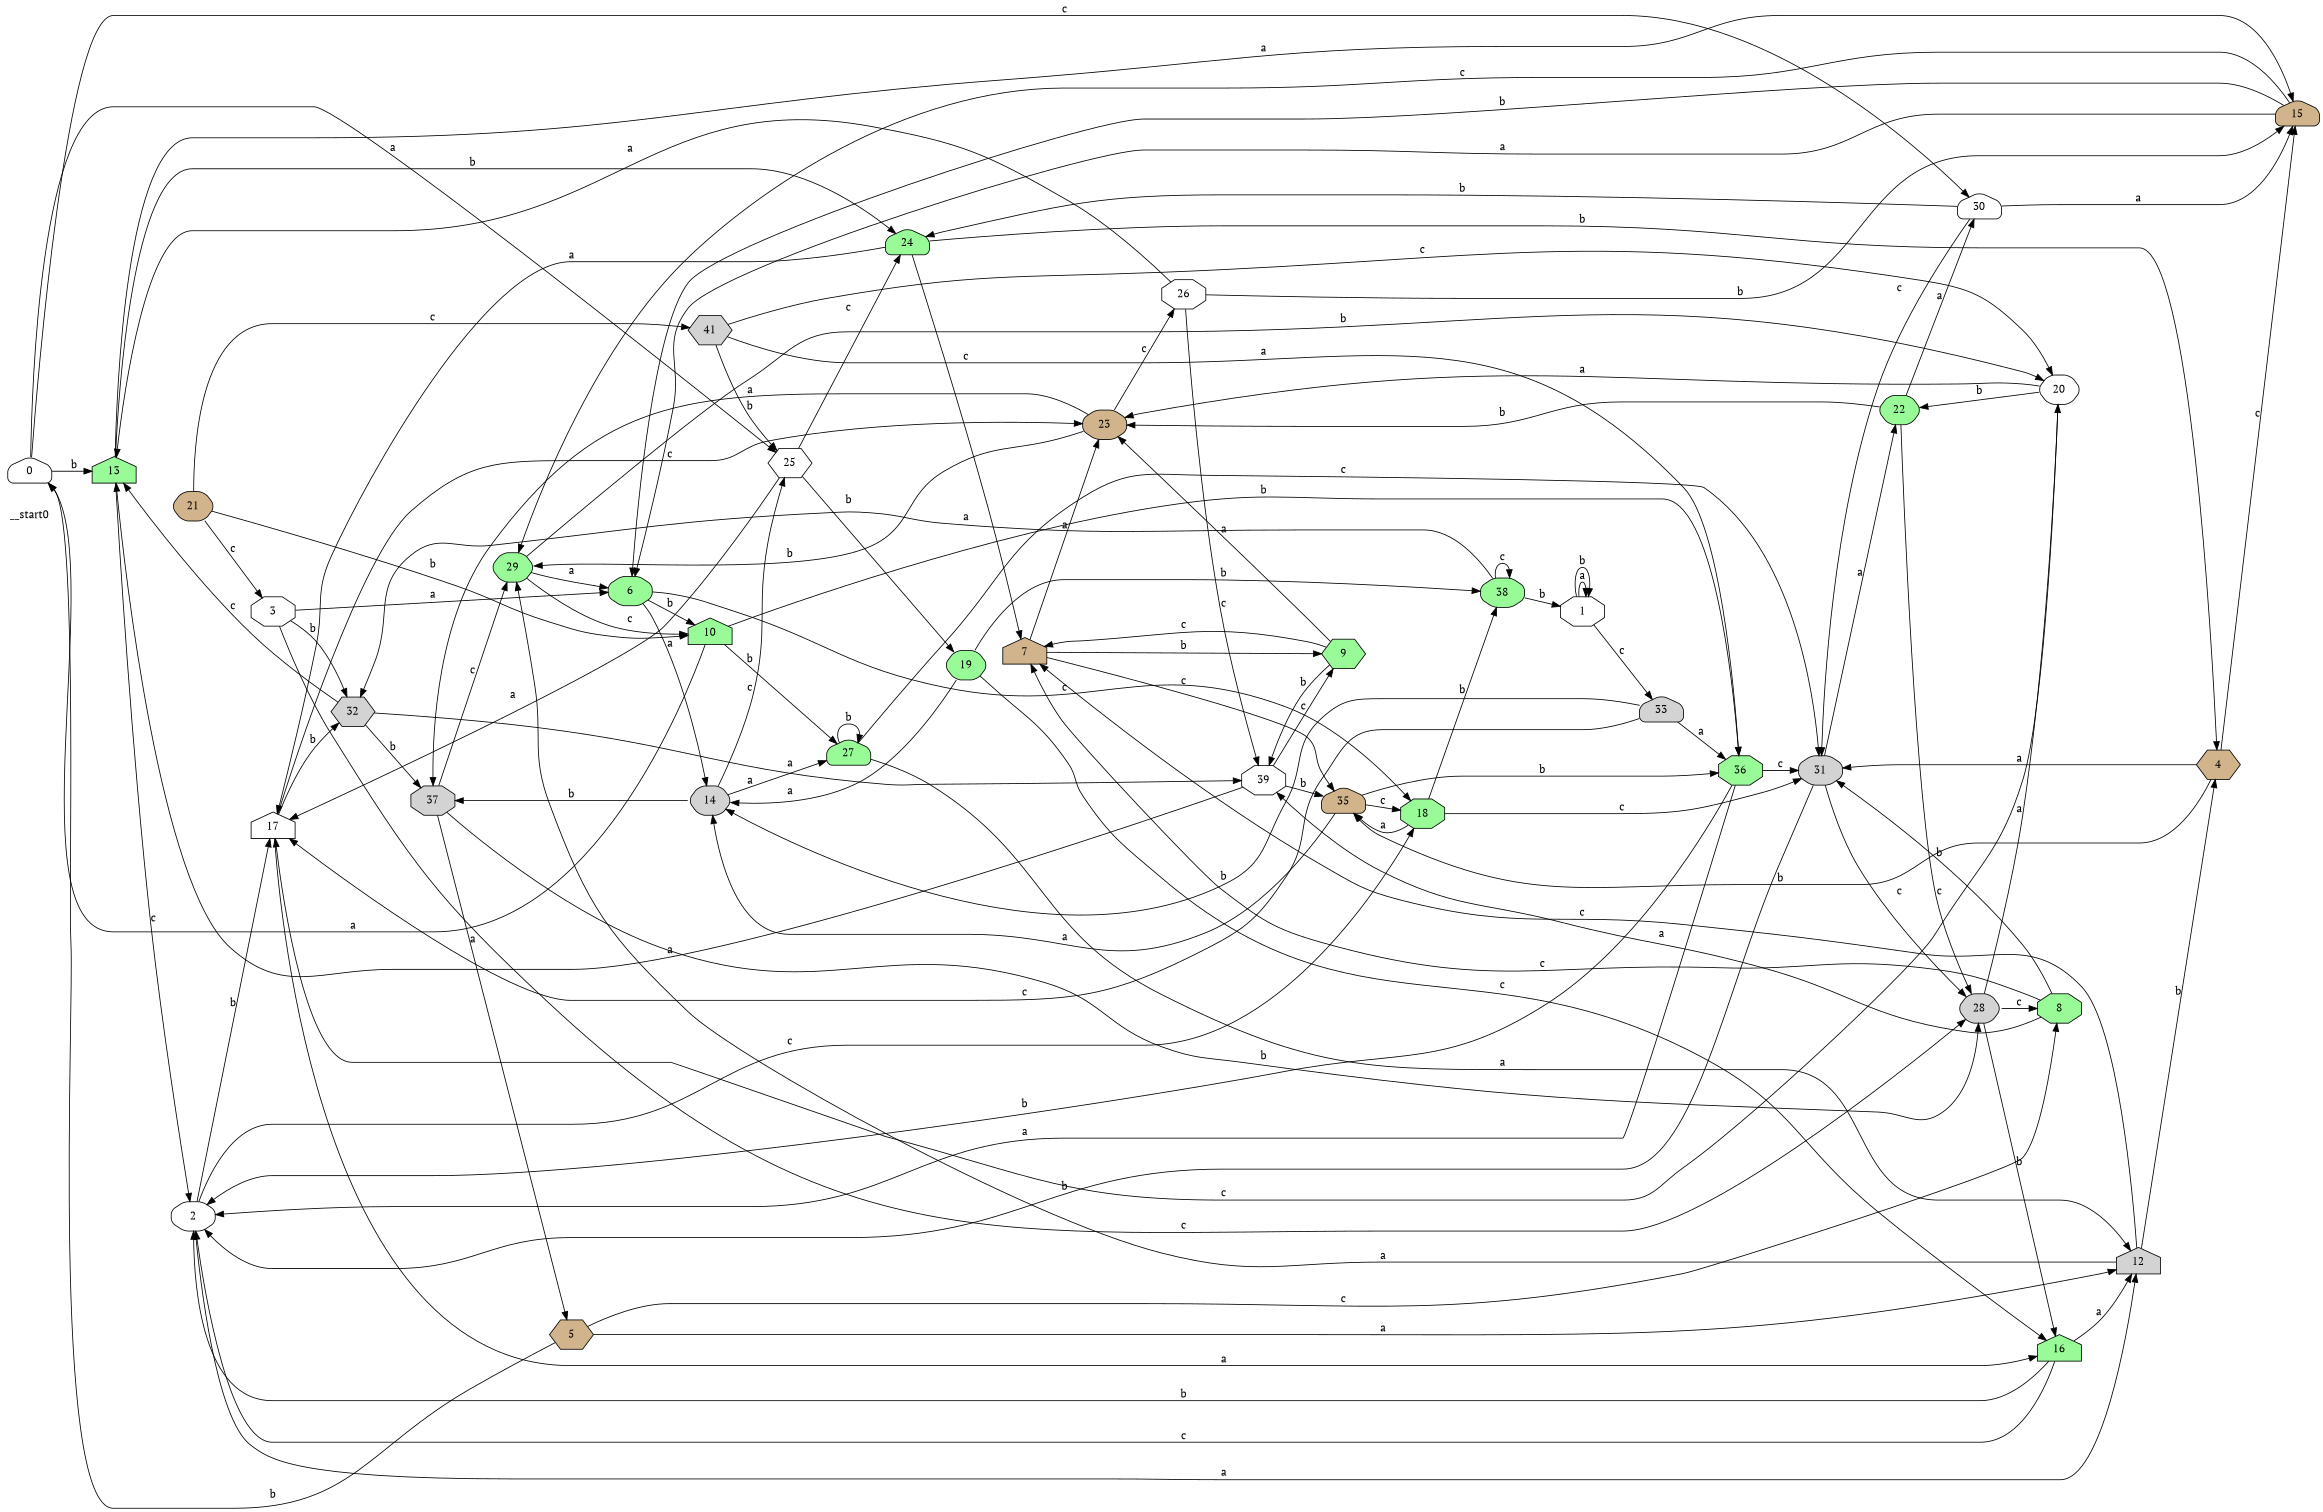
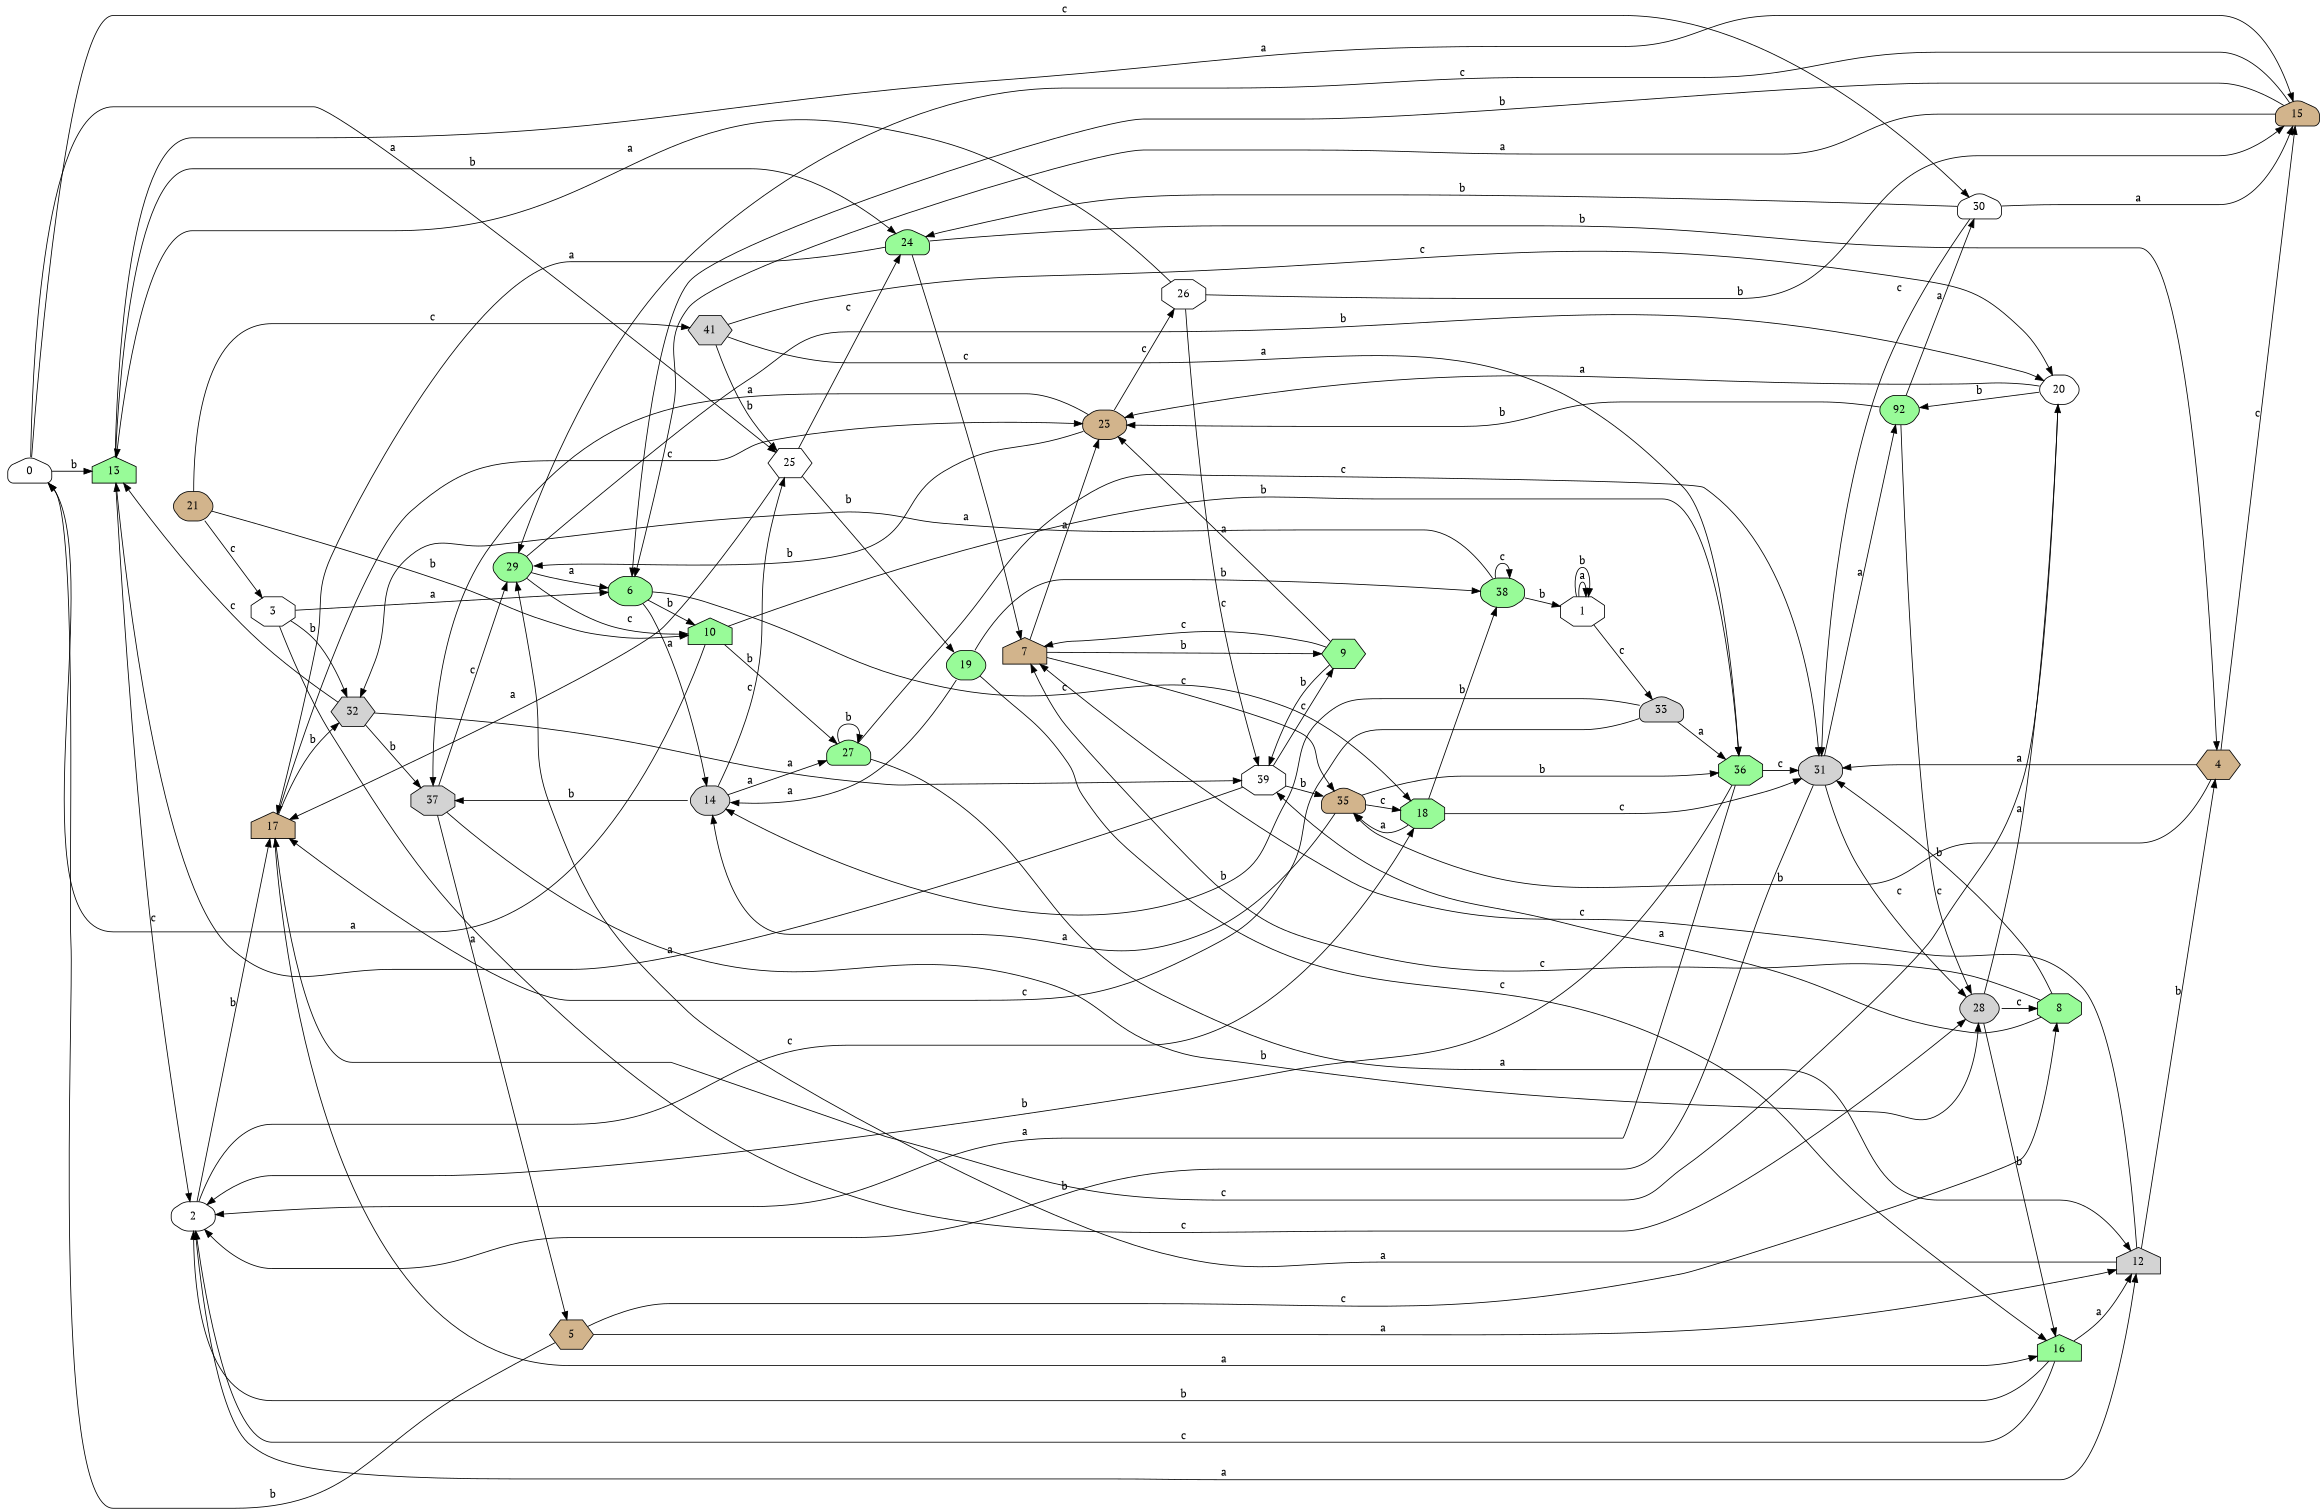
  digraph {
    fontname="PT Serif"
    rankdir=LR
    node [fillcolor=palegreen fontname="PT Serif" shape=house style=filled color=black]
    edge [fontname="PT Serif"]
-   __start0 [fillcolor=white shape=none color=""]
    n2 [fillcolor=white label=0 style="rounded,filled"]
    n3 [label=13]
    n4 [fillcolor=white label=25 shape=hexagon]
    n5 [fillcolor=white label=30 style="rounded,filled"]
    n6 [fillcolor=white label=2 shape=octagon style="rounded,filled"]
    n7 [fillcolor=tan label=15 style="rounded,filled"]
    n8 [label=24 style="rounded,filled"]
-   n9 [fillcolor=white label=17]
+   n9 [fillcolor=tan label=17]
    n10 [label=19 shape=hexagon style="rounded,filled"]
    n11 [fillcolor=lightgrey label=31 shape=octagon style="rounded,filled"]
    n12 [fillcolor=white label=1 shape=octagon]
    n13 [fillcolor=lightgrey label=33 style="rounded,filled"]
    n14 [label=36 shape=octagon]
    n15 [fillcolor=lightgrey label=14 shape=hexagon style="rounded,filled"]
    n16 [fillcolor=lightgrey label=12]
    n17 [label=18 shape=octagon]
    n18 [fillcolor=tan label=4 shape=hexagon]
    n19 [fillcolor=tan label=7]
    n20 [label=29 shape=hexagon style="rounded,filled"]
    n21 [fillcolor=lightgrey label=32 shape=hexagon]
    n22 [fillcolor=tan label=23 shape=octagon style="rounded,filled"]
    n23 [label=16]
    n24 [fillcolor=tan label=35 style="rounded,filled"]
    n25 [label=38 shape=octagon style="rounded,filled"]
    n26 [fillcolor=white label=3 shape=octagon]
    n27 [label=6 shape=octagon style="rounded,filled"]
    n28 [fillcolor=lightgrey label=28 shape=hexagon style="rounded,filled"]
    n29 [label=10]
    n30 [label=8 shape=octagon]
    n31 [fillcolor=white label=20 shape=hexagon style="rounded,filled"]
    n32 [fillcolor=white label=39 shape=octagon]
    n33 [fillcolor=lightgrey label=37 shape=octagon]
-   n34 [label=22 shape=hexagon style="rounded,filled"]
+   n34 [label=92 shape=hexagon style="rounded,filled"]
    n35 [fillcolor=tan label=5 shape=hexagon]
    n36 [label=27 style="rounded,filled"]
    n37 [label=9 shape=hexagon]
    n38 [fillcolor=white label=26 shape=octagon]
    n39 [fillcolor=lightgrey label=41 shape=hexagon]
    n40 [fillcolor=tan label=21 shape=hexagon style="rounded,filled"]
    n2 -> n3 [label=b]
    n2 -> n4 [label=a]
    n2 -> n5 [label=c]
    n3 -> n6 [label=c]
    n3 -> n7 [label=a]
    n3 -> n8 [label=b]
    n4 -> n8 [label=c]
    n4 -> n9 [label=a]
    n4 -> n10 [label=b]
    n5 -> n7 [label=a]
    n5 -> n8 [label=b]
    n5 -> n11 [label=c]
    n6 -> n9 [label=b]
    n6 -> n16 [label=a]
    n6 -> n17 [label=c]
    n7 -> n20 [label=c]
    n7 -> n27 [label=a]
    n7 -> n27 [label=b]
    n8 -> n9 [label=a]
    n8 -> n18 [label=b]
    n8 -> n19 [label=c]
    n9 -> n21 [label=b]
    n9 -> n22 [label=c]
    n9 -> n23 [label=a]
    n10 -> n15 [label=a]
    n10 -> n23 [label=c]
    n10 -> n25 [label=b]
    n11 -> n6 [label=b]
    n11 -> n28 [label=c]
    n11 -> n34 [label=a]
    n12 -> n12 [label=a]
    n12 -> n12 [label=b]
    n12 -> n13 [label=c]
    n13 -> n9 [label=c]
    n13 -> n14 [label=a]
    n13 -> n15 [label=b]
    n14 -> n6 [label=a]
    n14 -> n6 [label=b]
    n14 -> n11 [label=c]
    n15 -> n4 [label=c]
    n15 -> n33 [label=b]
    n15 -> n36 [label=a]
    n16 -> n18 [label=b]
    n16 -> n19 [label=c]
    n16 -> n20 [label=a]
    n17 -> n11 [label=c]
    n17 -> n24 [label=a]
    n17 -> n25 [label=b]
    n18 -> n7 [label=c]
    n18 -> n11 [label=a]
    n18 -> n24 [label=b]
    n19 -> n22 [label=a]
    n19 -> n24 [label=c]
    n19 -> n37 [label=b]
    n20 -> n27 [label=a]
    n20 -> n29 [label=c]
    n20 -> n31 [label=b]
    n21 -> n3 [label=c]
    n21 -> n32 [label=a]
    n21 -> n33 [label=b]
    n22 -> n20 [label=b]
    n22 -> n33 [label=a]
    n22 -> n38 [label=c]
    n23 -> n6 [label=b]
    n23 -> n6 [label=c]
    n23 -> n16 [label=a]
    n24 -> n14 [label=b]
    n24 -> n15 [label=a]
    n24 -> n17 [label=c]
    n25 -> n12 [label=b]
    n25 -> n21 [label=a]
    n25 -> n25 [label=c]
    n26 -> n21 [label=b]
    n26 -> n27 [label=a]
    n26 -> n28 [label=c]
    n27 -> n15 [label=a]
    n27 -> n17 [label=c]
    n27 -> n29 [label=b]
    n28 -> n23 [label=b]
    n28 -> n30 [label=c]
    n28 -> n31 [label=a]
    n29 -> n2 [label=a]
    n29 -> n14 [label=b]
    n29 -> n36 [label=b]
    n30 -> n11 [label=b]
    n30 -> n19 [label=c]
    n30 -> n32 [label=a]
    n31 -> n9 [label=c]
    n31 -> n22 [label=a]
    n31 -> n34 [label=b]
    n32 -> n3 [label=a]
    n32 -> n24 [label=b]
    n32 -> n37 [label=c]
    n33 -> n20 [label=c]
    n33 -> n28 [label=b]
    n33 -> n35 [label=a]
    n34 -> n5 [label=a]
    n34 -> n22 [label=b]
    n34 -> n28 [label=c]
    n35 -> n2 [label=b]
    n35 -> n16 [label=a]
    n35 -> n30 [label=c]
    n36 -> n11 [label=c]
    n36 -> n16 [label=a]
    n36 -> n36 [label=b]
    n37 -> n19 [label=c]
    n37 -> n22 [label=a]
    n37 -> n32 [label=b]
    n38 -> n3 [label=a]
    n38 -> n7 [label=b]
    n38 -> n32 [label=c]
    n39 -> n4 [label=b]
    n39 -> n14 [label=a]
    n39 -> n31 [label=c]
    n40 -> n26 [label=c]
    n40 -> n29 [label=b]
    n40 -> n39 [label=c]
  }
